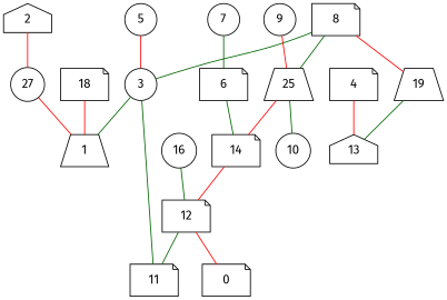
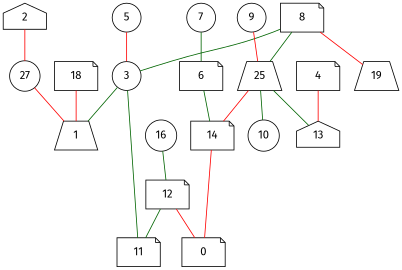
  digraph {
    fontname="Fira Sans"
    node [fontname="Fira Sans" shape=note]
    edge [color=red dir=none fontname="Fira Sans"]
    18
    1 [shape=trapezium]
    2 [shape=house]
    n4 [label=27 shape=circle]
    7 [shape=circle]
    6
    14
    12
    11
    0
    4
    10 [shape=circle]
    8
    19 [shape=trapezium]
    3 [shape=circle]
    n16 [label=25 shape=trapezium]
    13 [shape=house]
    16 [shape=circle]
    5 [shape=circle]
    9 [shape=circle]
    subgraph sub_1 {
      18
      1
      2
      n4
      7
      6
      14
      12
      11
      0
      4
      10
      8
      19
      3
      n16
      13
      16
      5
      9
    }
    18 -> 1
    2 -> n4
    n4 -> 1
    7 -> 6 [color=darkgreen]
    6 -> 14 [color=darkgreen]
-   14 -> 12
+   14 -> 0
    12 -> 11 [color=darkgreen]
    12 -> 0
    4 -> 13
    8 -> 19
    8 -> 3 [color=darkgreen]
    8 -> n16 [color=darkgreen]
    3 -> 1 [color=darkgreen]
    3 -> 11 [color=darkgreen]
    n16 -> 14
    n16 -> 10 [color=darkgreen]
-   19 -> 13 [color=darkgreen]
+   n16 -> 13 [color=darkgreen]
    16 -> 12 [color=darkgreen]
    5 -> 3
    9 -> n16
  }
